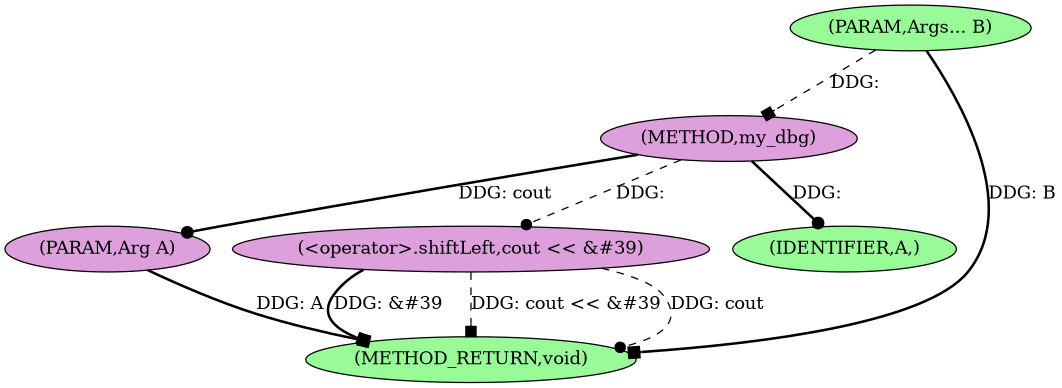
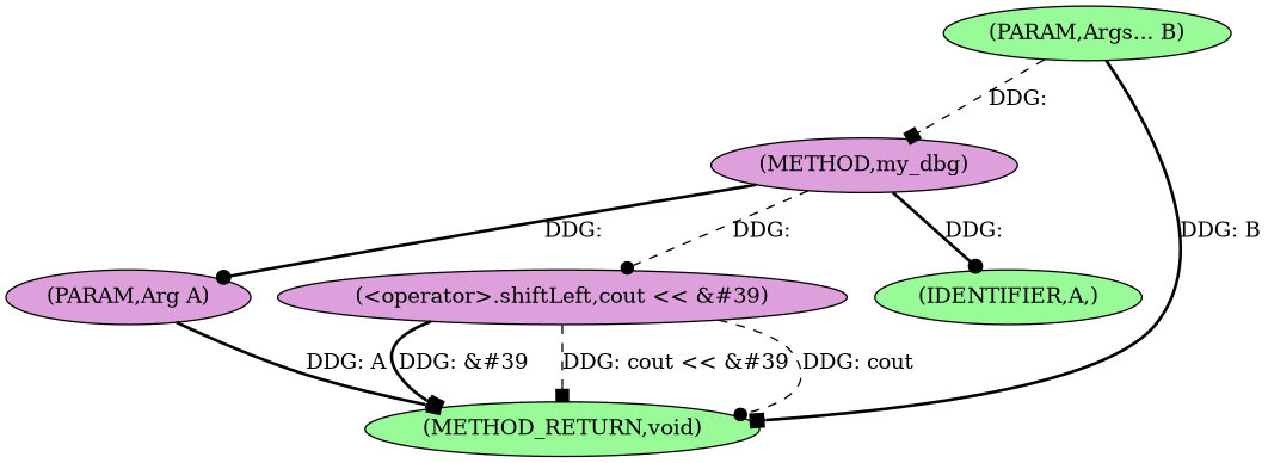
  digraph {
    node [fillcolor=plum style=filled]
    edge [arrowhead=box style=bold]
    n1 [label="(METHOD,my_dbg)"]
    n2 [label="(PARAM,Arg A)"]
    n3 [label="(<operator>.shiftLeft,cout << &#39)"]
    n4 [fillcolor=palegreen label="(IDENTIFIER,A,)"]
    n5 [fillcolor=palegreen label="(METHOD_RETURN,void)"]
    n6 [fillcolor=palegreen label="(PARAM,Args... B)"]
-   n1 -> n2 [arrowhead=dot label="DDG: cout"]
+   n1 -> n2 [arrowhead=dot label="DDG: "]
    n1 -> n3 [arrowhead=dot label="DDG: " style=dashed]
    n1 -> n4 [arrowhead=dot label="DDG: "]
    n2 -> n5 [label="DDG: A"]
    n3 -> n5 [label="DDG: &#39"]
    n3 -> n5 [label="DDG: cout << &#39" style=dashed]
    n3 -> n5 [arrowhead=dot label="DDG: cout" style=dashed]
    n6 -> n1 [label="DDG: " style=dashed]
    n6 -> n5 [label="DDG: B"]
  }
